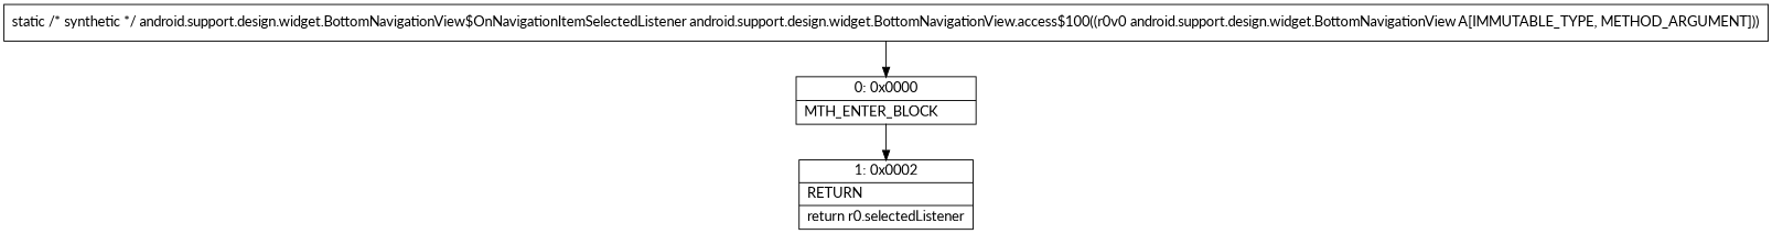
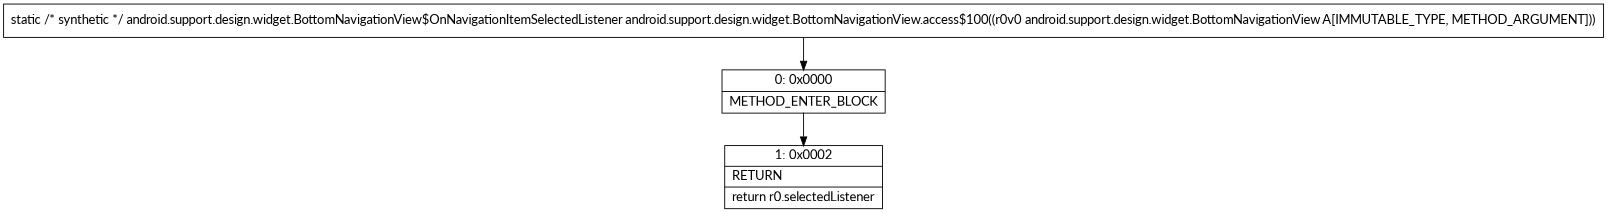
  digraph {
    fontname=Lato
    node [shape=record fontname=Lato]
    edge [fontname=Lato]
-   n1 [label="{0\:\ 0x0000|MTH_ENTER_BLOCK\l}"]
+   n1 [label="{0\:\ 0x0000|METHOD_ENTER_BLOCK\l}"]
    n2 [label="{1\:\ 0x0002|RETURN\l|return r0.selectedListener\l}"]
    n3 [label="{static \/* synthetic *\/ android.support.design.widget.BottomNavigationView$OnNavigationItemSelectedListener android.support.design.widget.BottomNavigationView.access$100((r0v0 android.support.design.widget.BottomNavigationView A[IMMUTABLE_TYPE, METHOD_ARGUMENT])) }"]
    n1 -> n2
    n3 -> n1
  }
